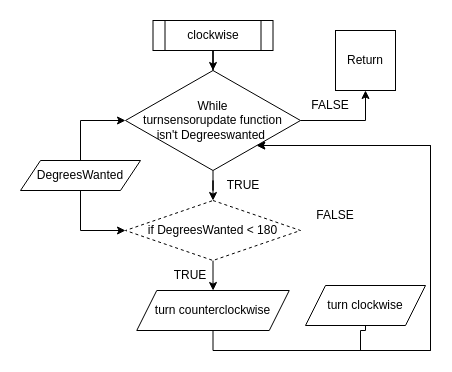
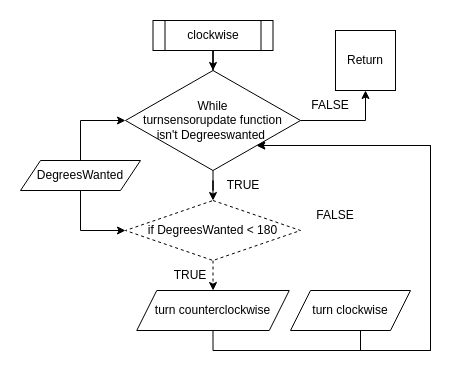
  <mxCell id="0" />
  <mxCell id="1" parent="0" />
  <mxCell id="2" value="" style="edgeStyle=orthogonalEdgeStyle;rounded=0;orthogonalLoop=1;jettySize=auto;html=1;entryX=0.5;entryY=0;entryDx=0;entryDy=0;" edge="1" parent="1" source="3" target="6"><mxGeometry relative="1" as="geometry"><mxPoint x="220" y="80" as="targetPoint" /></mxGeometry></mxCell>
  <mxCell id="3" value="clockwise" style="shape=process;whiteSpace=wrap;html=1;backgroundOutline=1;" vertex="1" parent="1"><mxGeometry x="152.5" y="20" width="120" height="30" as="geometry" /></mxCell>
  <mxCell id="4" value="" style="edgeStyle=orthogonalEdgeStyle;rounded=0;orthogonalLoop=1;jettySize=auto;html=1;" edge="1" parent="1" source="6" target="11"><mxGeometry relative="1" as="geometry" /></mxCell>
  <mxCell id="5" style="edgeStyle=orthogonalEdgeStyle;rounded=0;orthogonalLoop=1;jettySize=auto;html=1;exitX=1;exitY=0.5;exitDx=0;exitDy=0;entryX=0.5;entryY=1;entryDx=0;entryDy=0;" edge="1" parent="1" source="6" target="19"><mxGeometry relative="1" as="geometry" /></mxCell>
  <mxCell id="6" value="While &lt;br&gt;turnsensorupdate function&lt;br&gt;isn't Degreeswanted&amp;nbsp;" style="rhombus;whiteSpace=wrap;html=1;" vertex="1" parent="1"><mxGeometry x="125" y="70" width="175" height="100" as="geometry" /></mxCell>
  <mxCell id="7" style="edgeStyle=orthogonalEdgeStyle;rounded=0;orthogonalLoop=1;jettySize=auto;html=1;exitX=0.5;exitY=1;exitDx=0;exitDy=0;entryX=0;entryY=0.5;entryDx=0;entryDy=0;" edge="1" parent="1" source="9" target="11"><mxGeometry relative="1" as="geometry" /></mxCell>
  <mxCell id="8" style="edgeStyle=orthogonalEdgeStyle;rounded=0;orthogonalLoop=1;jettySize=auto;html=1;exitX=0.5;exitY=0;exitDx=0;exitDy=0;entryX=0;entryY=0.5;entryDx=0;entryDy=0;" edge="1" parent="1" source="9" target="6"><mxGeometry relative="1" as="geometry" /></mxCell>
  <mxCell id="9" value="DegreesWanted" style="shape=parallelogram;perimeter=parallelogramPerimeter;whiteSpace=wrap;html=1;fixedSize=1;" vertex="1" parent="1"><mxGeometry x="20" y="160" width="120" height="30" as="geometry" /></mxCell>
- <mxCell id="10" value="" style="edgeStyle=orthogonalEdgeStyle;rounded=0;orthogonalLoop=1;jettySize=auto;html=1;" edge="1" parent="1" source="11" target="13"><mxGeometry relative="1" as="geometry" /></mxCell>
+ <mxCell id="10" value="" style="edgeStyle=orthogonalEdgeStyle;rounded=0;orthogonalLoop=1;jettySize=auto;html=1;dashed=1;" edge="1" parent="1" source="11" target="13"><mxGeometry relative="1" as="geometry" /></mxCell>
  <mxCell id="11" value="if DegreesWanted &amp;lt; 180" style="rhombus;whiteSpace=wrap;html=1;dashed=1;" vertex="1" parent="1"><mxGeometry x="125" y="200" width="175" height="60" as="geometry" /></mxCell>
  <mxCell id="12" style="edgeStyle=orthogonalEdgeStyle;rounded=0;orthogonalLoop=1;jettySize=auto;html=1;exitX=0.5;exitY=1;exitDx=0;exitDy=0;entryX=1;entryY=1;entryDx=0;entryDy=0;" edge="1" parent="1" source="13" target="6"><mxGeometry relative="1" as="geometry"><Array as="points"><mxPoint x="213" y="350" /><mxPoint x="430" y="350" /><mxPoint x="430" y="145" /></Array></mxGeometry></mxCell>
  <mxCell id="13" value="turn counterclockwise" style="shape=parallelogram;perimeter=parallelogramPerimeter;whiteSpace=wrap;html=1;fixedSize=1;" vertex="1" parent="1"><mxGeometry x="136.25" y="290" width="152.5" height="40" as="geometry" /></mxCell>
  <mxCell id="14" style="edgeStyle=orthogonalEdgeStyle;rounded=0;orthogonalLoop=1;jettySize=auto;html=1;exitX=0.5;exitY=1;exitDx=0;exitDy=0;entryX=1;entryY=1;entryDx=0;entryDy=0;" edge="1" parent="1" source="15" target="6"><mxGeometry relative="1" as="geometry"><Array as="points"><mxPoint x="360" y="330" /><mxPoint x="360" y="350" /><mxPoint x="430" y="350" /><mxPoint x="430" y="145" /></Array></mxGeometry></mxCell>
- <mxCell id="15" value="turn clockwise" style="shape=parallelogram;perimeter=parallelogramPerimeter;whiteSpace=wrap;html=1;fixedSize=1;" vertex="1" parent="1"><mxGeometry x="305" y="285" width="120" height="40" as="geometry" /></mxCell>
+ <mxCell id="15" value="turn clockwise" style="shape=parallelogram;perimeter=parallelogramPerimeter;whiteSpace=wrap;html=1;fixedSize=1;" vertex="1" parent="1"><mxGeometry x="290" y="290" width="120" height="40" as="geometry" /></mxCell>
  <mxCell id="16" value="TRUE" style="text;html=1;strokeColor=none;fillColor=none;align=center;verticalAlign=middle;whiteSpace=wrap;rounded=0;" vertex="1" parent="1"><mxGeometry x="160" y="260" width="60" height="30" as="geometry" /></mxCell>
  <mxCell id="17" value="FALSE" style="text;html=1;strokeColor=none;fillColor=none;align=center;verticalAlign=middle;whiteSpace=wrap;rounded=0;" vertex="1" parent="1"><mxGeometry x="305" y="200" width="60" height="30" as="geometry" /></mxCell>
  <mxCell id="18" value="TRUE" style="text;html=1;strokeColor=none;fillColor=none;align=center;verticalAlign=middle;whiteSpace=wrap;rounded=0;" vertex="1" parent="1"><mxGeometry x="212.5" y="170" width="60" height="30" as="geometry" /></mxCell>
  <mxCell id="19" value="Return" style="whiteSpace=wrap;html=1;aspect=fixed;rounded=0;" vertex="1" parent="1"><mxGeometry x="335" y="30" width="60" height="60" as="geometry" /></mxCell>
  <mxCell id="20" value="FALSE" style="text;html=1;strokeColor=none;fillColor=none;align=center;verticalAlign=middle;whiteSpace=wrap;rounded=0;" vertex="1" parent="1"><mxGeometry x="300" y="90" width="60" height="30" as="geometry" /></mxCell>
